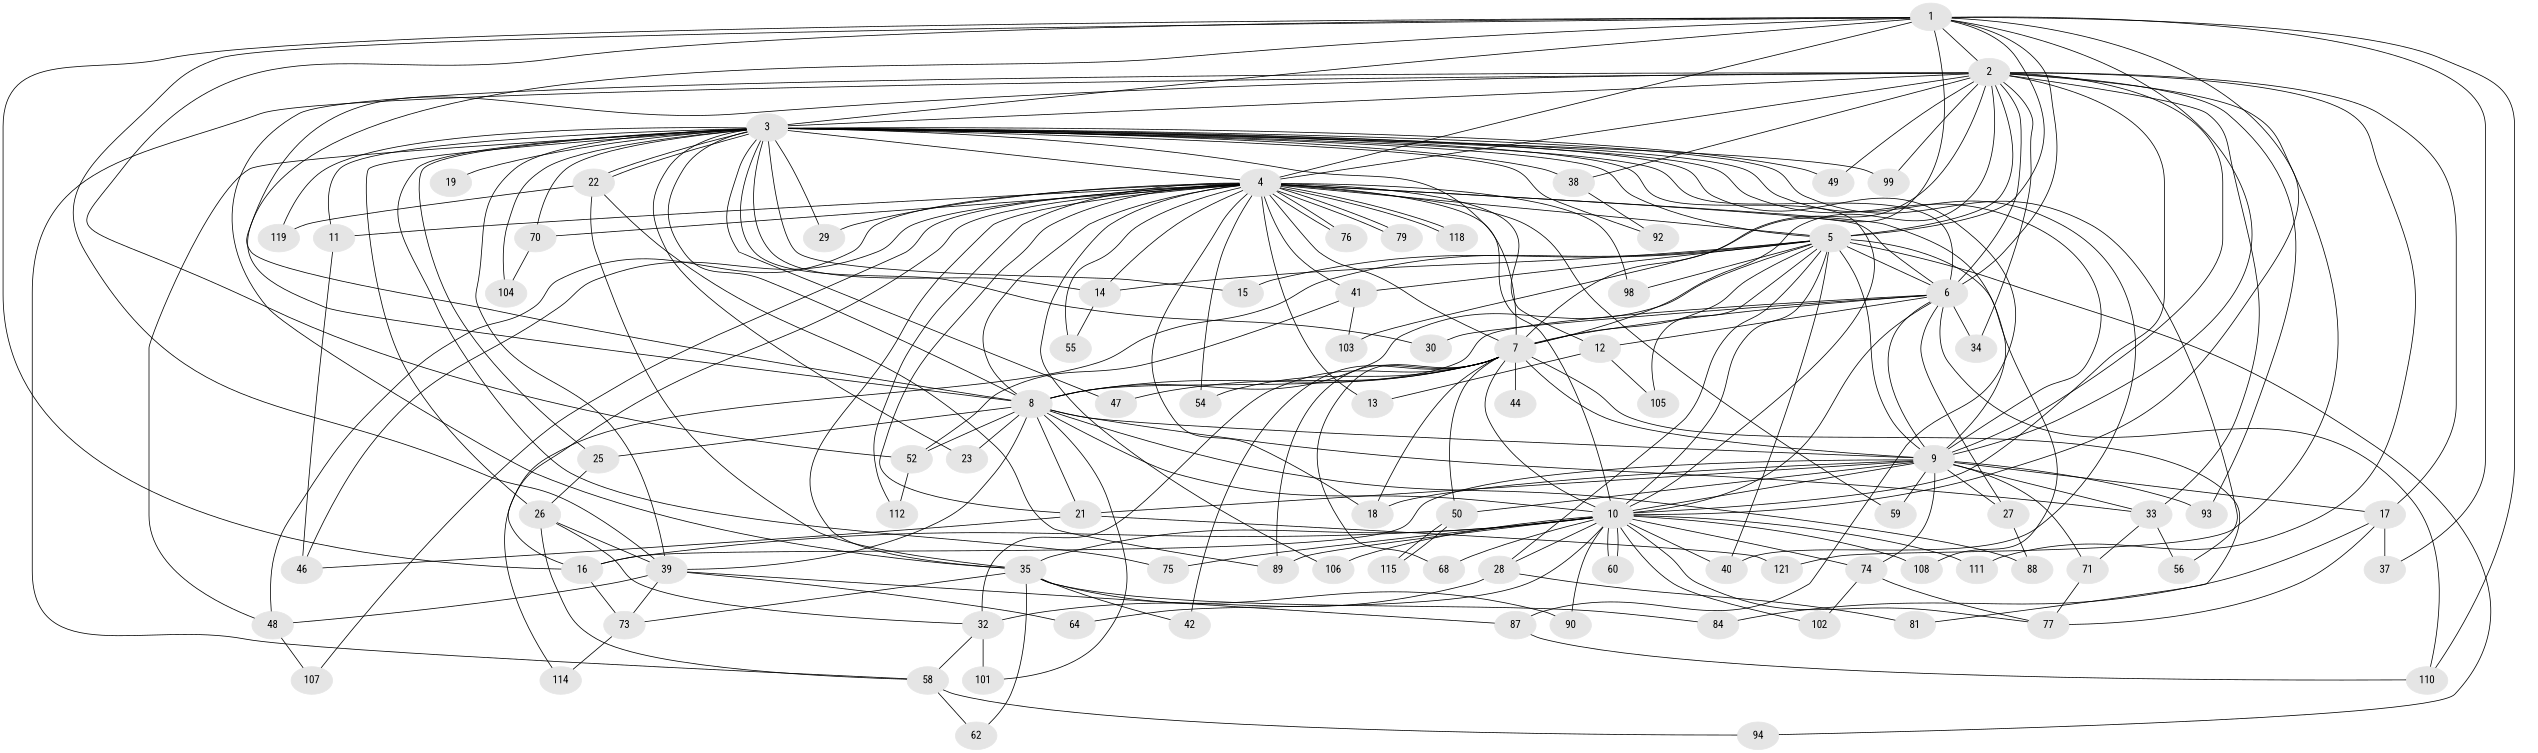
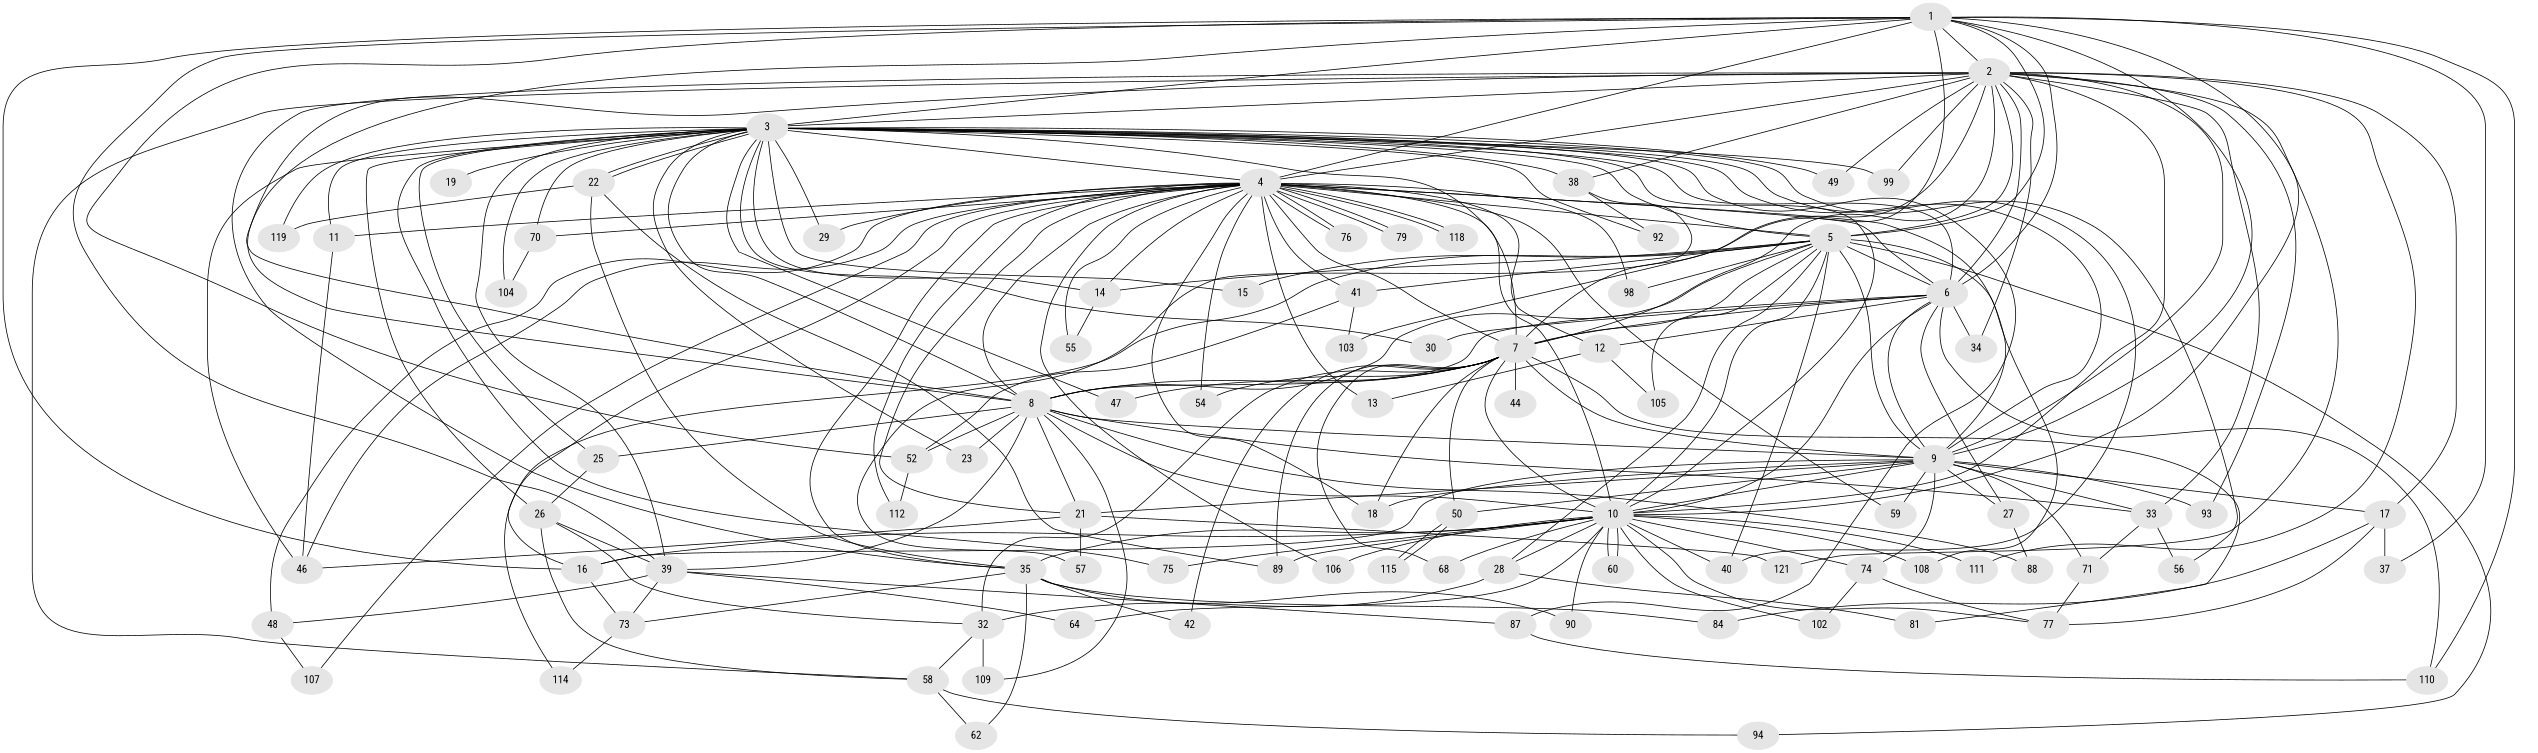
  graph {
    fontname="Roboto Condensed"
    node [color=gray90 fontname="Roboto Condensed" style=filled]
    edge [fontname="Roboto Condensed"]
    2 [super="+45"]
    3 [super="+43"]
    4 [super="+69"]
    5 [super="+84"]
    6 [super="+109"]
    7 [super="+31"]
    8 [super="+95"]
    9 [super="+63"]
    10 [super="+24"]
    17 [super="+20"]
    33 [super="+72"]
    34
    35 [super="+36"]
    38
    49
    58
    93
    99
    103
    111
    121
    1
    16 [super="+91"]
    37
    39 [super="+51"]
    52
    110 [super="+113"]
    11
    14 [super="+86"]
    15
    19
    22 [super="+116"]
    23
    25
    26 [super="+97"]
    29
    30
    40 [super="+120"]
    47
    48 [super="+85"]
    56
    70
    75
    87
    92
    104
    119
    12
    13
    18 [super="+78"]
    21 [super="+53"]
    41
    46 [super="+61"]
    54
    55
    59
    76
    79
    98
    106
    107
    112
    118
    28
    94
    105
    108
    114
    27
    32 [super="+65"]
    42
    44
    50
    68
    81
    89 [super="+96"]
    88
-   101
+   101 [label=109]
    71
    74 [super="+117"]
    60
    64
    77 [super="+100"]
    90
    102
    73 [super="+82"]
    n87 [label=84]
    62
+   57
    115
    2 -- 3
    2 -- 4
    2 -- 5
    2 -- 6
    2 -- 7 [weight=2]
    2 -- 8
    2 -- 9
    2 -- 10
    2 -- 17 [weight=2]
    2 -- 33
    2 -- 34
    2 -- 35
    2 -- 38
    2 -- 49
    2 -- 58
    2 -- 93
    2 -- 99
    2 -- 103
    2 -- 111
    2 -- 121
    3 -- 4
    3 -- 5 [weight=2]
    3 -- 6
    3 -- 7
    3 -- 8
    3 -- 9
    3 -- 10
    3 -- 38
    3 -- 49
    3 -- 99
    3 -- 39
    3 -- 11
    3 -- 14
    3 -- 15
    3 -- 19
    3 -- 22
    3 -- 22
    3 -- 23
    3 -- 25
    3 -- 26
    3 -- 29
    3 -- 30
    3 -- 40
    3 -- 47
-   3 -- 48
+   3 -- 46
    3 -- 56
    3 -- 70
    3 -- 75
    3 -- 87
    3 -- 92
    3 -- 104
    3 -- 119
    4 -- 5 [weight=2]
    4 -- 6
    4 -- 7
    4 -- 8
    4 -- 9
    4 -- 10
    4 -- 35
    4 -- 16
    4 -- 11
    4 -- 14
    4 -- 29
    4 -- 48
    4 -- 70
    4 -- 12
    4 -- 13
    4 -- 18
    4 -- 21
    4 -- 41
    4 -- 46
    4 -- 54
    4 -- 55
    4 -- 59
    4 -- 76
    4 -- 76
    4 -- 79
    4 -- 79
    4 -- 98
    4 -- 106
    4 -- 107
    4 -- 112
    4 -- 118
    4 -- 118
    5 -- 6
    5 -- 7
    5 -- 8
    5 -- 9
    5 -- 10
    5 -- 14
    5 -- 15
    5 -- 40
    5 -- 41
    5 -- 98
    5 -- 28
    5 -- 94
    5 -- 105
    5 -- 108
    5 -- 114
    6 -- 7 [weight=2]
    6 -- 8
    6 -- 9
    6 -- 10
    6 -- 34
    6 -- 110
    6 -- 30
    6 -- 12
    6 -- 27
    7 -- 8
    7 -- 9
    7 -- 10 [weight=2]
    7 -- 47
    7 -- 18
    7 -- 54
    7 -- 32
    7 -- 42
    7 -- 44 [weight=2]
    7 -- 50
    7 -- 68
    7 -- 81
    7 -- 89
    8 -- 9 [weight=2]
    8 -- 10
    8 -- 33
    8 -- 39
    8 -- 52
    8 -- 23
    8 -- 25
    8 -- 21
    8 -- 88
    8 -- 101
    9 -- 10
    9 -- 17
    9 -- 33
    9 -- 93
    9 -- 16
    9 -- 18
    9 -- 21
    9 -- 59
    9 -- 27
    9 -- 50
    9 -- 71
    9 -- 74
    10 -- 35
    10 -- 111
    10 -- 16
    10 -- 40
    10 -- 75
    10 -- 106
    10 -- 28
    10 -- 108
    10 -- 68
    10 -- 89
    10 -- 74
    10 -- 60
    10 -- 60
    10 -- 64
    10 -- 77
    10 -- 90
    10 -- 102
    17 -- 37
    17 -- 77
    17 -- n87
    33 -- 56
    33 -- 71
    35 -- 42
    35 -- 90
    35 -- 73
    35 -- n87
    35 -- 62
    38 -- 92
+   38 -- 57
    58 -- 94
    58 -- 62
    1 -- 2
    1 -- 3
    1 -- 4
    1 -- 5
    1 -- 6
    1 -- 7
    1 -- 8
    1 -- 9
    1 -- 10
    1 -- 16
    1 -- 37
    1 -- 39
    1 -- 52
    1 -- 110
    16 -- 73
    39 -- 48
    39 -- 87
    39 -- 64
    39 -- 73
    52 -- 112
    11 -- 46
    14 -- 55
    22 -- 35
    22 -- 119
    22 -- 89
    25 -- 26
    26 -- 58
    26 -- 39
    26 -- 32
    48 -- 107
    70 -- 104
    87 -- 110
    12 -- 13
    12 -- 105
    21 -- 121
    21 -- 46
+   21 -- 57
    41 -- 103
    41 -- 52
    28 -- 32
    28 -- 81
    27 -- 88
    32 -- 58
    32 -- 101
    50 -- 115
    50 -- 115
    71 -- 77
    74 -- 77
    74 -- 102
    73 -- 114
  }
